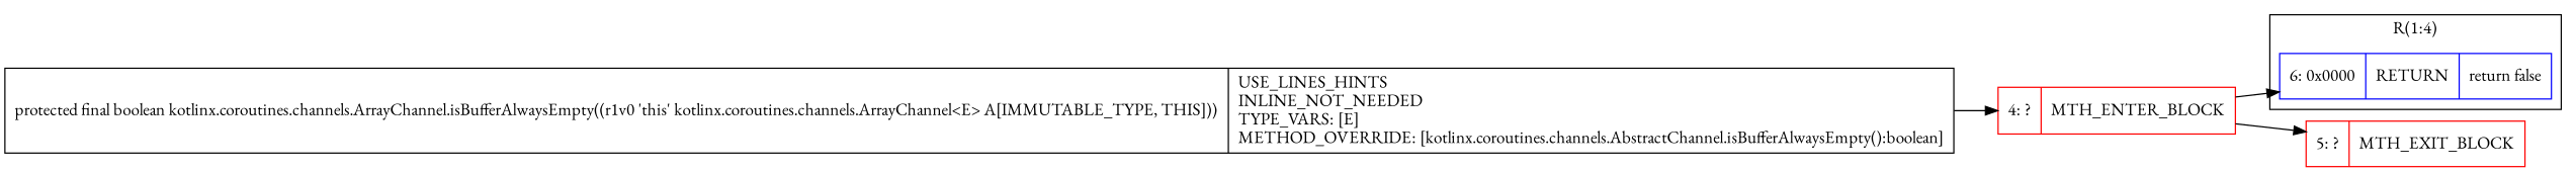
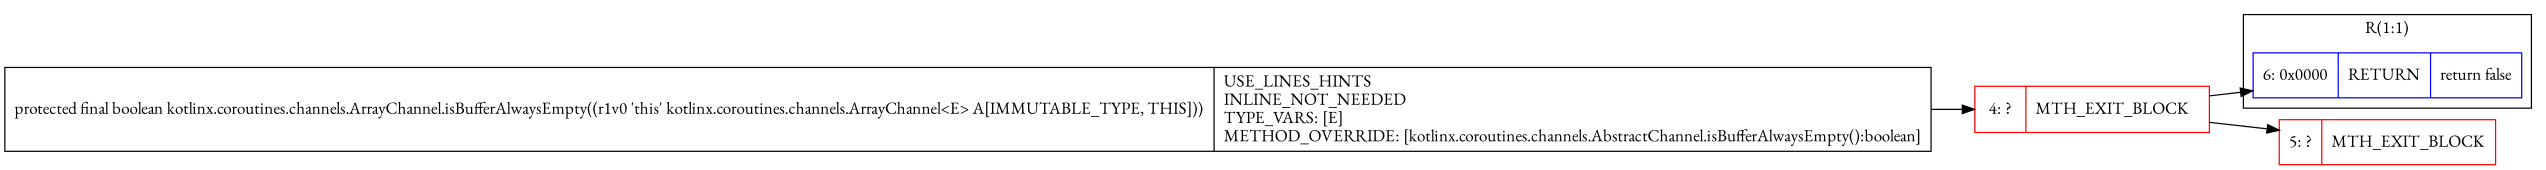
  digraph {
    fontname="EB Garamond"
    rankdir=LR
    node [color=red fontname="EB Garamond" shape=record]
    edge [fontname="EB Garamond"]
    n1 [color=blue label="{6\:\ 0x0000|RETURN\l|return false\l}"]
    n2 [label="{5\:\ ?|MTH_EXIT_BLOCK\l}"]
-   n3 [label="{4\:\ ?|MTH_ENTER_BLOCK\l}"]
+   n3 [label="{4\:\ ?|MTH_EXIT_BLOCK\l}"]
    n4 [label="{protected final boolean kotlinx.coroutines.channels.ArrayChannel.isBufferAlwaysEmpty((r1v0 'this' kotlinx.coroutines.channels.ArrayChannel\<E\> A[IMMUTABLE_TYPE, THIS]))  | USE_LINES_HINTS\lINLINE_NOT_NEEDED\lTYPE_VARS: [E]\lMETHOD_OVERRIDE: [kotlinx.coroutines.channels.AbstractChannel.isBufferAlwaysEmpty():boolean]\l}" color=""]
    subgraph cluster_1 {
-     label="R(1:4)"
+     label="R(1:1)"
      n1
    }
    n3 -> n1
    n3 -> n2
    n4 -> n3
  }
